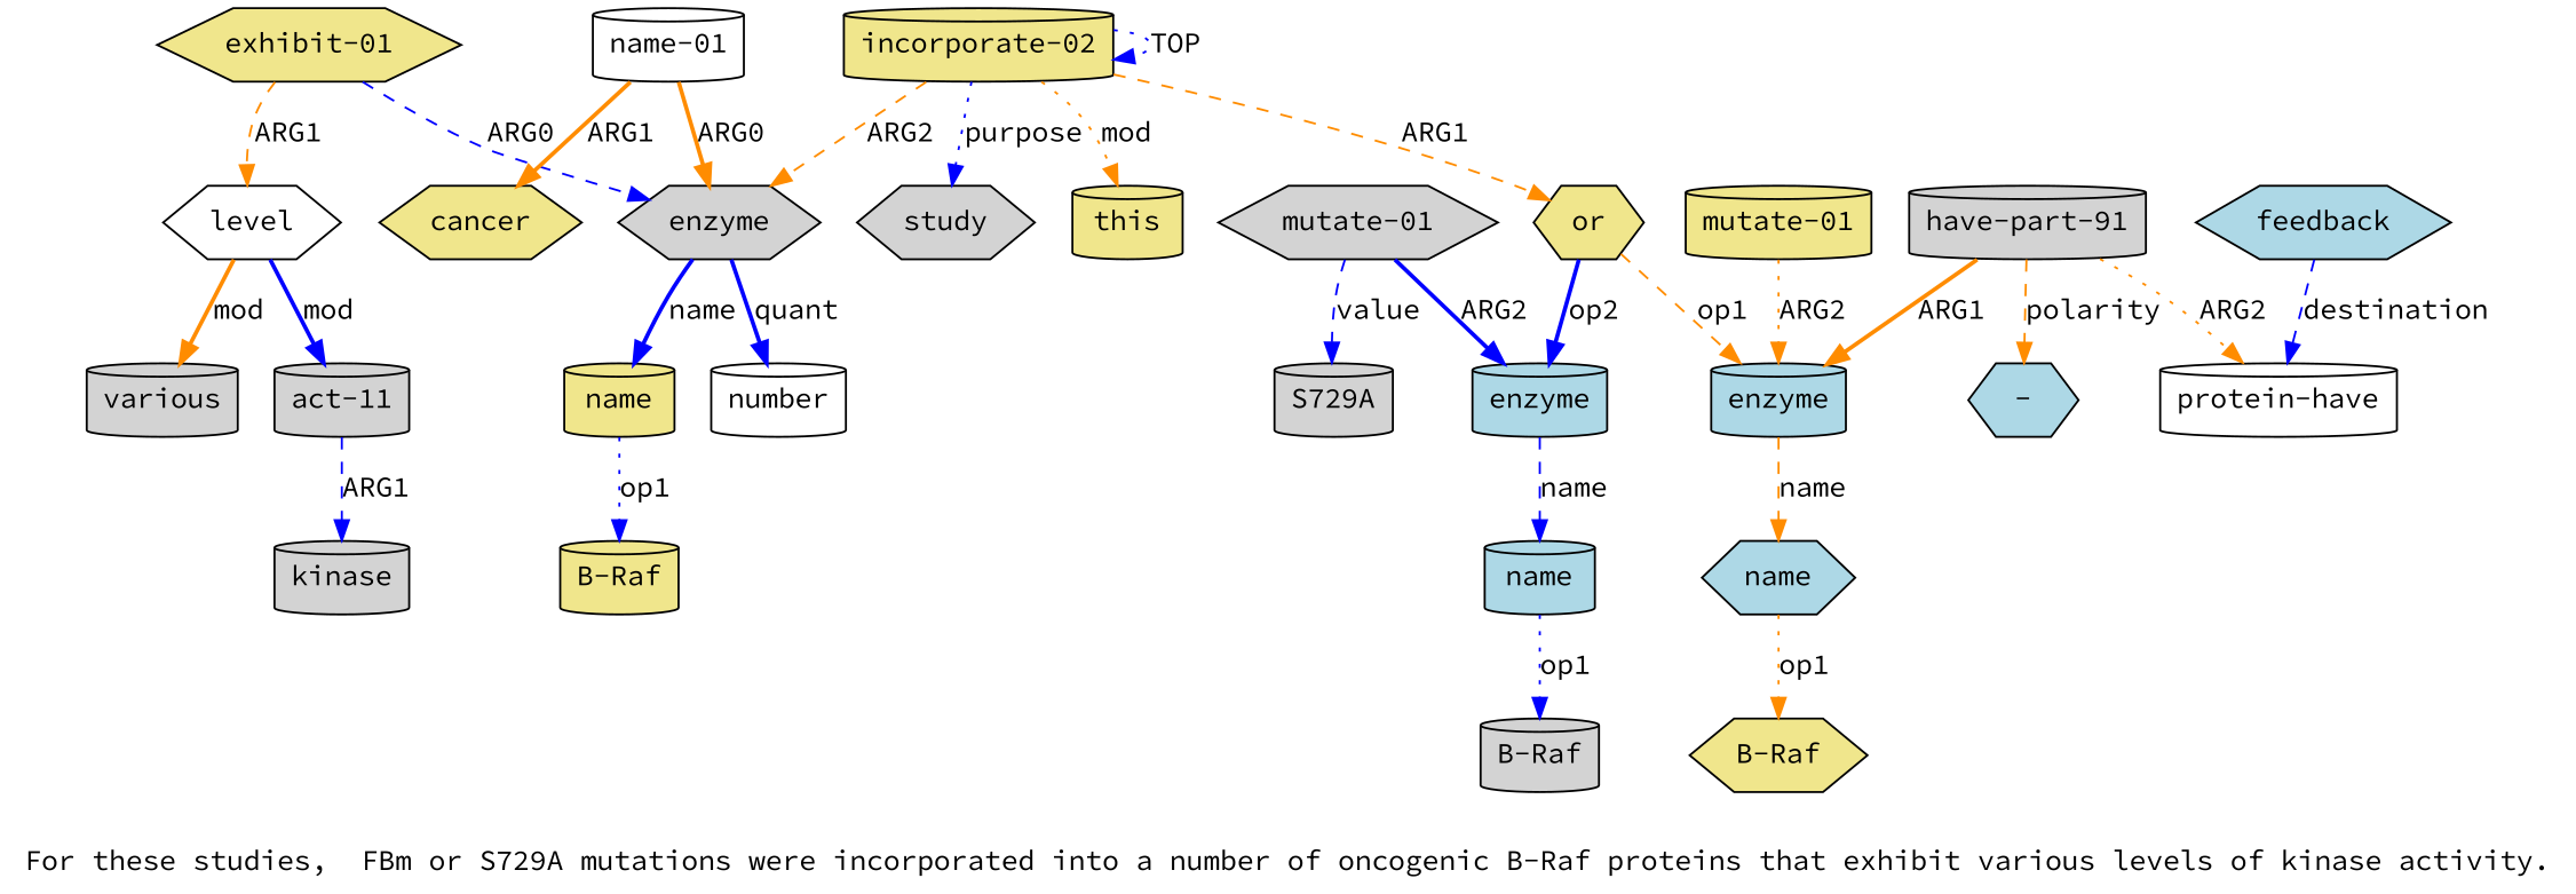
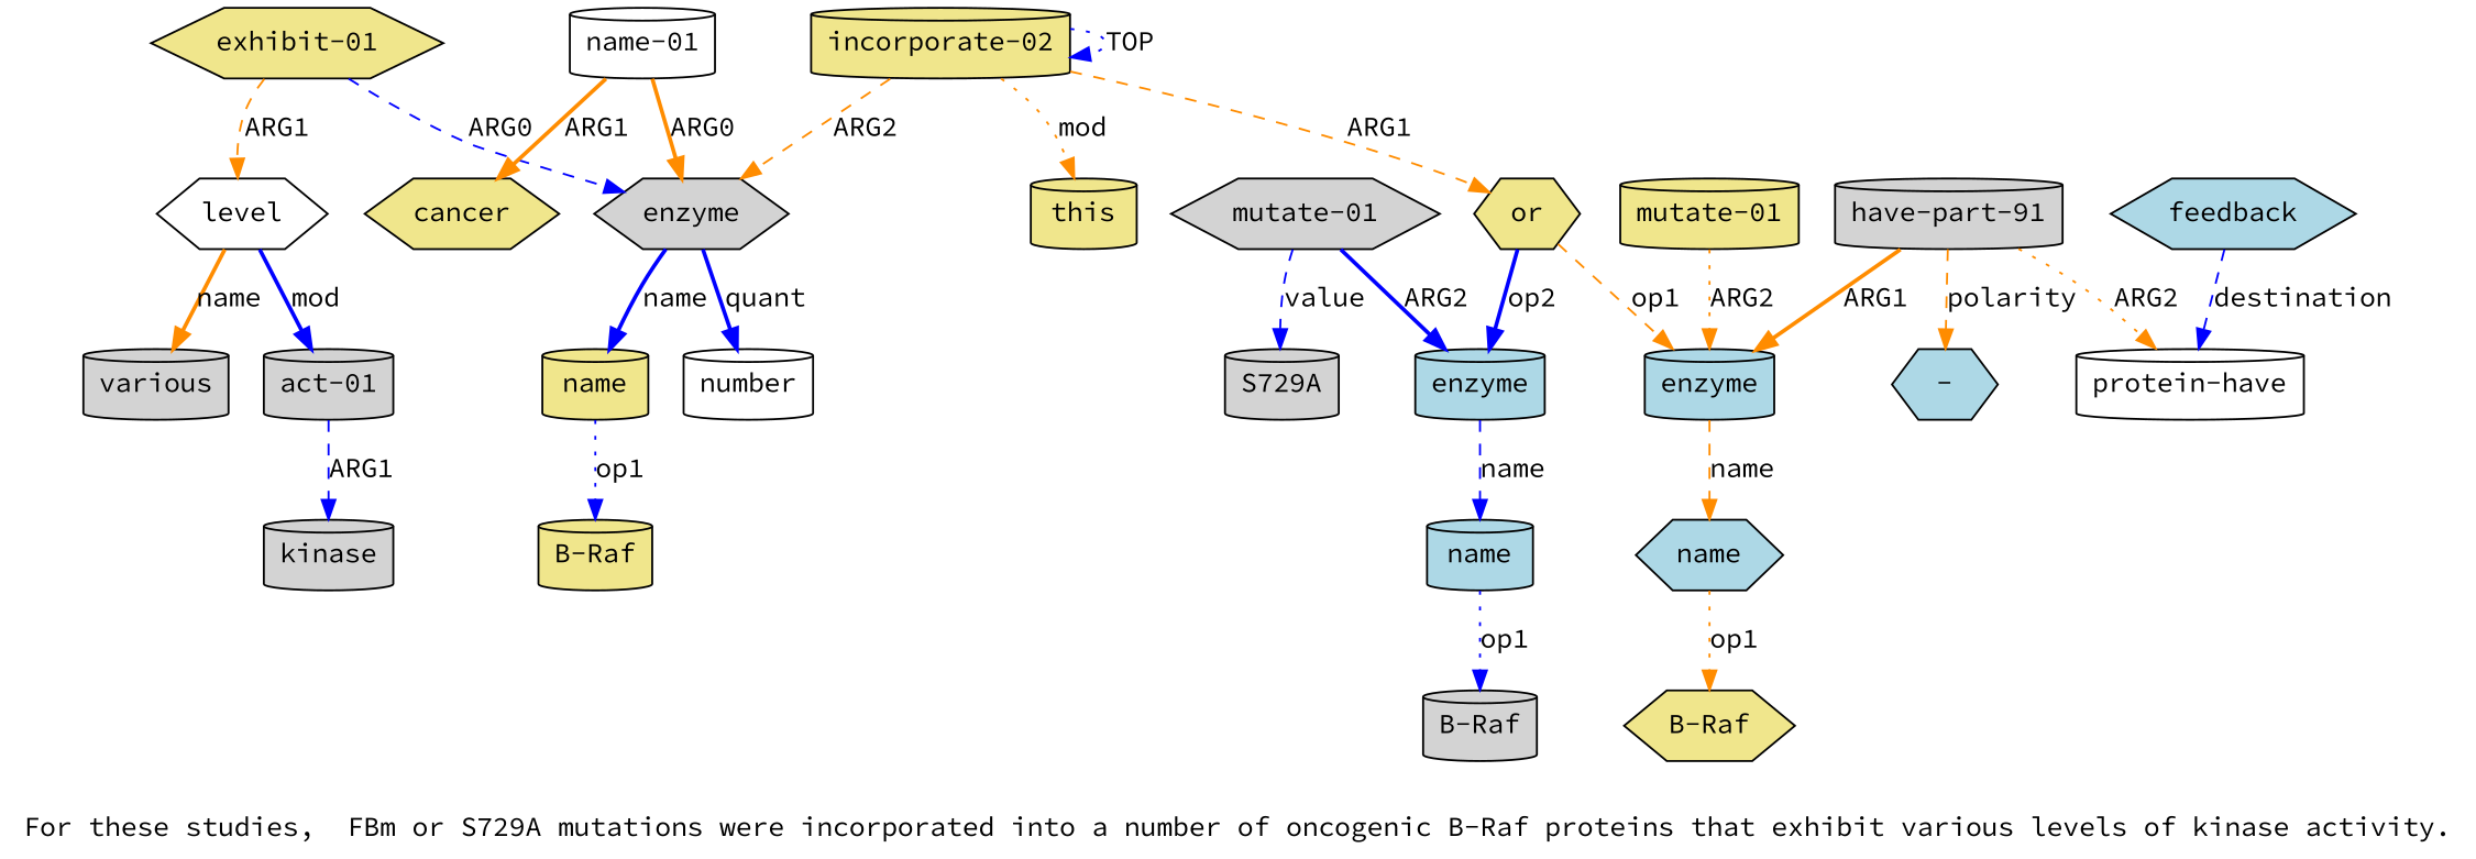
  digraph {
    fontname="Source Code Pro"
    label="For these studies,  FBm or S729A mutations were incorporated into a number of oncogenic B-Raf proteins that exhibit various levels of kinase activity."
    node [color=black fillcolor=lightgrey fontname="Source Code Pro" gold_ind=-1 gold_label="B-Raf" shape=cylinder style=filled test_ind=-1 test_label="B-Raf"]
    edge [color=blue fontname="Source Code Pro" gold_label=ARG1 style=dashed test_label=ARG1]
    n1 [gold_ind=20 gold_label=kinase label=kinase test_ind=20 test_label=kinase]
-   n2 [gold_ind=21 gold_label=study label=study shape=hexagon test_ind=21 test_label=study]
    n3 [fillcolor=khaki gold_ind=22 gold_label=this label=this test_ind=22 test_label=this]
    n4 [gold_label=S729A label=S729A test_label=S729A]
    n5 [fillcolor=khaki label="B-Raf" shape=hexagon]
    n6 [label="B-Raf"]
    n7 [fillcolor=white gold_ind=15 gold_label=number label=number test_ind=15 test_label=number]
    n8 [fillcolor=khaki gold_ind=14 gold_label=cancer label=cancer shape=hexagon test_ind=14 test_label=cancer]
    n9 [fillcolor=white gold_ind=17 gold_label=level label=level shape=hexagon test_ind=17 test_label=level]
-   n10 [gold_ind=19 gold_label="act-01" label="act-11" test_ind=19 test_label="act-01"]
+   n10 [gold_ind=19 gold_label="act-01" label="act-01" test_ind=19 test_label="act-01"]
    n11 [gold_ind=18 gold_label=various label=various test_ind=18 test_label=various]
    n12 [fillcolor=khaki gold_ind=16 gold_label="exhibit-01" label="exhibit-01" shape=hexagon test_ind=16 test_label="exhibit-01"]
    n13 [gold_ind=11 gold_label=enzyme label=enzyme shape=hexagon test_ind=11 test_label=enzyme]
    n14 [fillcolor=khaki gold_ind=12 gold_label=name label=name test_ind=12 test_label=name]
    n15 [fillcolor=khaki label="B-Raf"]
    n16 [gold_ind=10 gold_label="mutate-01" label="mutate-01" shape=hexagon test_ind=10 test_label="mutate-01"]
    n17 [fillcolor=lightblue gold_ind=8 gold_label=enzyme label=enzyme test_ind=8 test_label=enzyme]
    n18 [fillcolor=lightblue gold_ind=9 gold_label=name label=name test_ind=9 test_label=name]
    n19 [fillcolor=white gold_ind=13 gold_label="cause-01" label="name-01" test_ind=13 test_label="cause-01"]
    n20 [fillcolor=lightblue gold_label="-" label="-" shape=hexagon test_label="-"]
    n21 [fillcolor=khaki gold_ind=1 gold_label=or label=or shape=hexagon test_ind=1 test_label=or]
    n22 [fillcolor=lightblue gold_ind=2 gold_label=enzyme label=enzyme test_ind=2 test_label=enzyme]
    n23 [fillcolor=lightblue gold_ind=3 gold_label=name label=name shape=hexagon test_ind=3 test_label=name]
    n24 [fillcolor=khaki gold_ind=0 gold_label="incorporate-02" label="incorporate-02" test_ind=0 test_label="incorporate-02"]
    n25 [gold_ind=5 gold_label="have-part-91" label="have-part-91" test_ind=5 test_label="have-part-91"]
    n26 [fillcolor=white gold_ind=6 gold_label="protein-segment" label="protein-have" test_ind=6 test_label="protein-segment"]
    n27 [fillcolor=khaki gold_ind=4 gold_label="mutate-01" label="mutate-01" test_ind=4 test_label="mutate-01"]
    n28 [fillcolor=lightblue gold_ind=7 gold_label=feedback label=feedback shape=hexagon test_ind=7 test_label=feedback]
    n9 -> n10 [gold_label=mod label=mod style=bold test_label=mod]
-   n9 -> n11 [color=darkorange gold_label=mod label=mod style=bold test_label=mod]
+   n9 -> n11 [color=darkorange gold_label=mod label=name style=bold test_label=mod]
    n10 -> n1 [label=ARG1]
    n12 -> n9 [color=darkorange label=ARG1]
    n12 -> n13 [gold_label=ARG0 label=ARG0 test_label=ARG0]
    n13 -> n7 [gold_label=quant label=quant style=bold test_label=quant]
    n13 -> n14 [gold_label=name label=name style=bold test_label=name]
    n14 -> n15 [gold_label=op1 label=op1 style=dotted test_label=op1]
    n16 -> n4 [gold_label=value label=value test_label=value]
    n16 -> n17 [gold_label=ARG2 label=ARG2 style=bold test_label=ARG2]
    n17 -> n18 [gold_label=name label=name test_label=name]
    n18 -> n6 [gold_label=op1 label=op1 style=dotted test_label=op1]
    n19 -> n8 [color=darkorange label=ARG1 style=bold]
    n19 -> n13 [color=darkorange gold_label=ARG0 label=ARG0 style=bold test_label=ARG0]
    n21 -> n17 [gold_label=op2 label=op2 style=bold test_label=op2]
    n21 -> n22 [color=darkorange gold_label=op1 label=op1 test_label=op1]
    n22 -> n23 [color=darkorange gold_label=name label=name test_label=name]
    n23 -> n5 [color=darkorange gold_label=op1 label=op1 style=dotted test_label=op1]
-   n24 -> n2 [gold_label=purpose label=purpose style=dotted test_label=purpose]
    n24 -> n3 [color=darkorange gold_label=mod label=mod style=dotted test_label=mod]
    n24 -> n13 [color=darkorange gold_label=ARG2 label=ARG2 test_label=ARG2]
    n24 -> n21 [color=darkorange label=ARG1]
    n24 -> n24 [gold_label=TOP label=TOP style=dotted test_label=TOP]
    n25 -> n20 [color=darkorange gold_label=polarity label=polarity test_label=polarity]
    n25 -> n22 [color=darkorange label=ARG1 style=bold]
    n25 -> n26 [color=darkorange gold_label=ARG2 label=ARG2 style=dotted test_label=ARG2]
    n27 -> n22 [color=darkorange gold_label=ARG2 label=ARG2 style=dotted test_label=ARG2]
    n28 -> n26 [gold_label=destination label=destination test_label=destination]
  }
